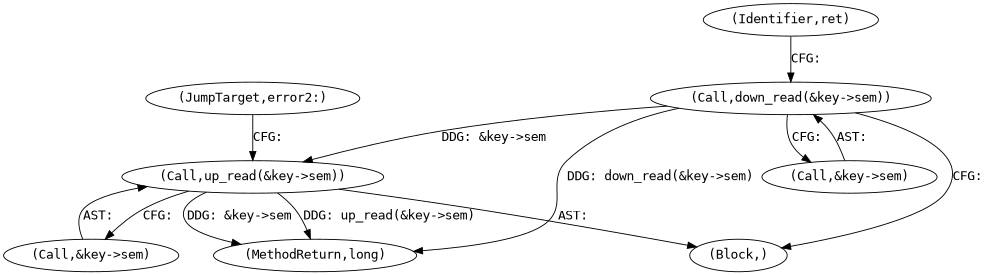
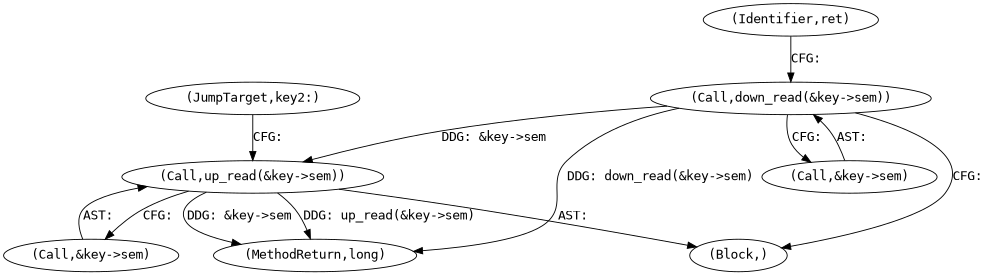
  digraph {
    fontname="DejaVu Sans Mono"
    node [fontname="DejaVu Sans Mono"]
    edge [fontname="DejaVu Sans Mono"]
    n1 [label="(Call,down_read(&key->sem))"]
    n2 [label="(Call,up_read(&key->sem))"]
    n3 [label="(MethodReturn,long)"]
    n4 [label="(Block,)"]
    n5 [label="(Call,&key->sem)"]
    n6 [label="(Call,&key->sem)"]
-   n7 [label="(JumpTarget,error2:)"]
+   n7 [label="(JumpTarget,key2:)"]
    n8 [label="(Identifier,ret)"]
    n1 -> n2 [label="DDG: &key->sem"]
    n1 -> n3 [label="DDG: down_read(&key->sem)"]
    n1 -> n4 [label="CFG: "]
    n1 -> n5 [label="CFG: "]
    n2 -> n3 [label="DDG: up_read(&key->sem)"]
    n2 -> n3 [label="DDG: &key->sem"]
    n2 -> n4 [label="AST: "]
    n2 -> n6 [label="CFG: "]
    n5 -> n1 [label="AST: "]
    n6 -> n2 [label="AST: "]
    n7 -> n2 [label="CFG: "]
    n8 -> n1 [label="CFG: "]
  }
